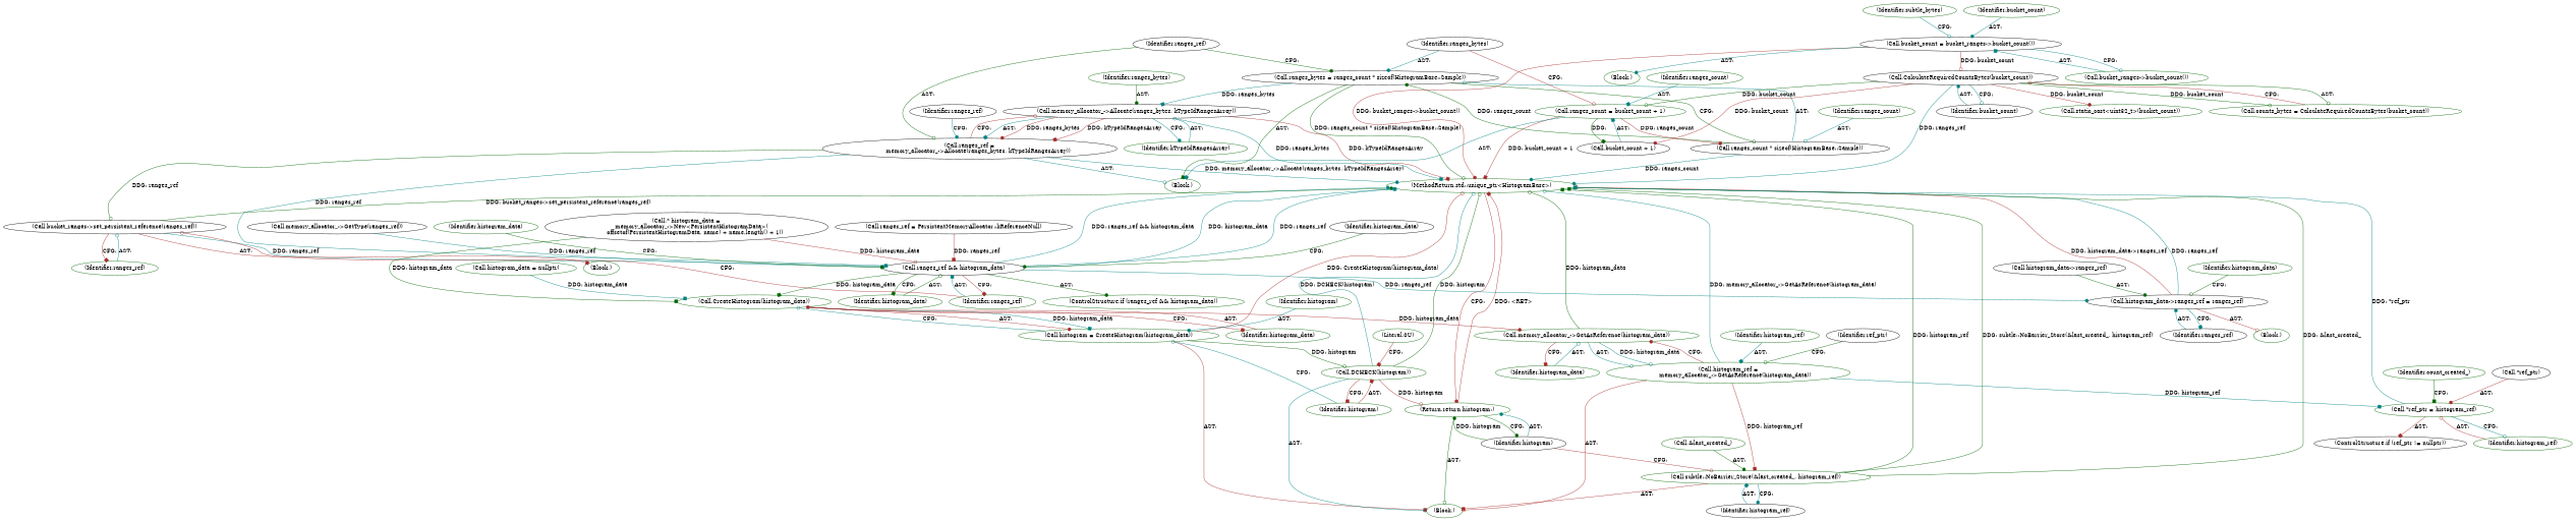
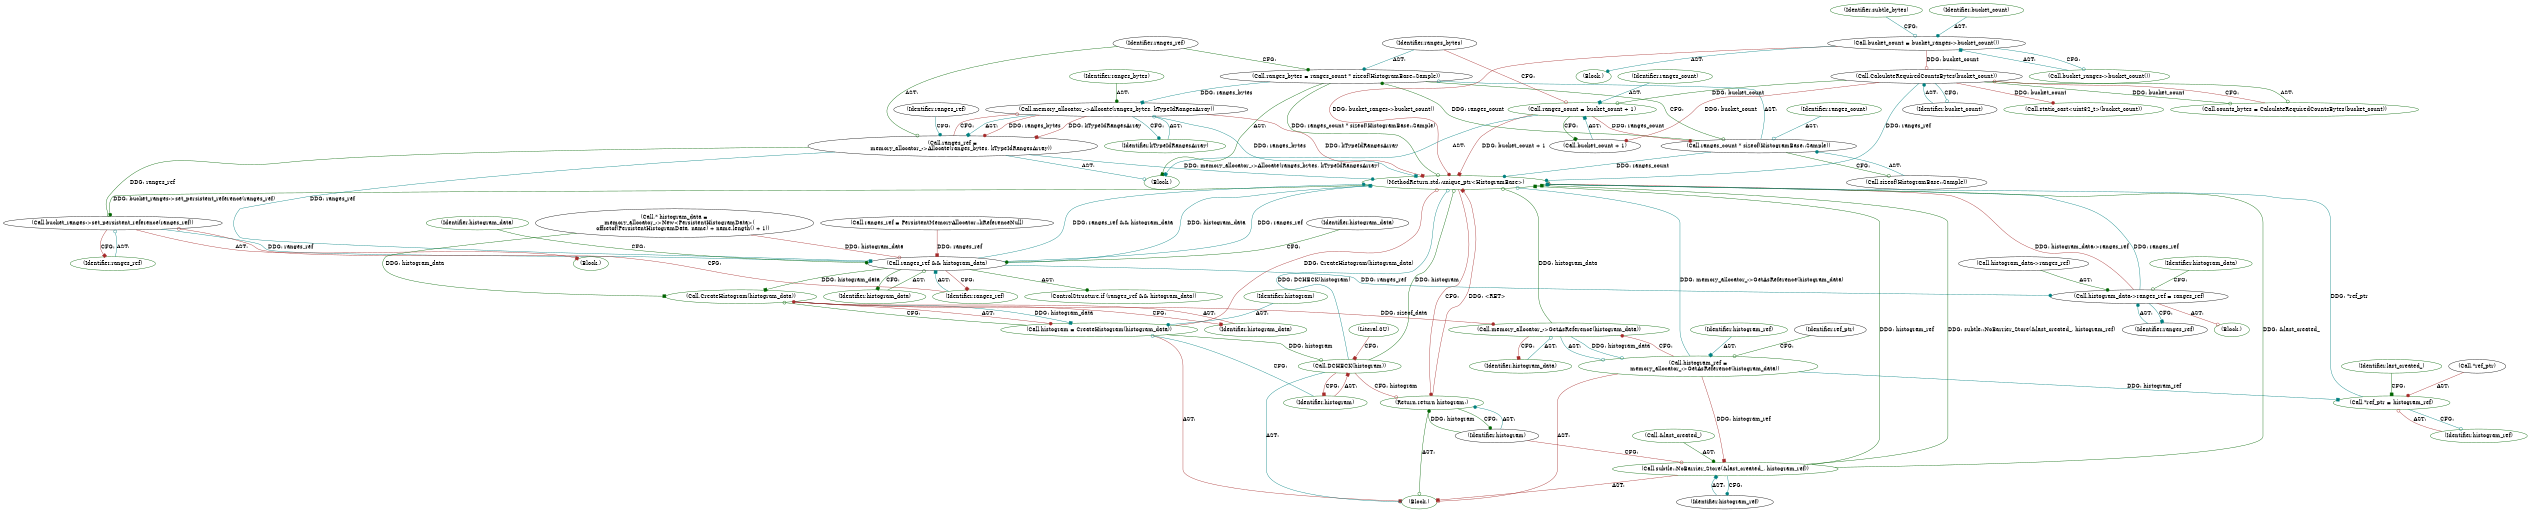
  digraph {
    node [color=darkgreen]
    edge [arrowhead=odot color=teal]
    n1 [color=black label="(Call,ranges_bytes = ranges_count * sizeof(HistogramBase::Sample))"]
    n2 [color=black label="(Call,ranges_count * sizeof(HistogramBase::Sample))"]
    n3 [color=black label="(Call,memory_allocator_->Allocate(ranges_bytes, kTypeIdRangesArray))"]
    n4 [label="(MethodReturn,std::unique_ptr<HistogramBase>)"]
    n5 [label="(Block,)"]
+   n6 [color=black label="(Call,sizeof(HistogramBase::Sample))"]
    n7 [color=black label="(Call,ranges_ref =\n          memory_allocator_->Allocate(ranges_bytes, kTypeIdRangesArray))"]
    n8 [label="(Identifier,kTypeIdRangesArray)"]
    n9 [label="(Return,return histogram;)"]
    n10 [label="(Call,ranges_count = bucket_count + 1)"]
    n11 [color=black label="(Call,bucket_count + 1)"]
    n12 [color=black label="(Call,CalculateRequiredCountsBytes(bucket_count))"]
    n13 [color=black label="(Identifier,bucket_count)"]
    n14 [label="(Call,static_cast<uint32_t>(bucket_count))"]
    n15 [label="(Call,counts_bytes = CalculateRequiredCountsBytes(bucket_count))"]
    n16 [color=black label="(Call,bucket_count = bucket_ranges->bucket_count())"]
    n17 [label="(Call,bucket_ranges->bucket_count())"]
    n18 [label="(Block,)"]
    n19 [color=black label="(Call,bucket_ranges->set_persistent_reference(ranges_ref))"]
    n20 [color=black label="(Call,ranges_ref && histogram_data)"]
    n21 [label="(Identifier,ranges_ref)"]
    n22 [label="(Block,)"]
    n23 [color=black label="(Call,histogram_data->ranges_ref = ranges_ref)"]
    n24 [label="(Call,CreateHistogram(histogram_data))"]
    n25 [label="(ControlStructure,if (ranges_ref && histogram_data))"]
    n26 [label="(Identifier,histogram_data)"]
    n27 [label="(Identifier,ranges_ref)"]
    n28 [label="(Block,)"]
    n29 [color=black label="(Identifier,ranges_ref)"]
    n30 [label="(Call,histogram = CreateHistogram(histogram_data))"]
    n31 [label="(Call,memory_allocator_->GetAsReference(histogram_data))"]
    n32 [label="(Identifier,histogram_data)"]
    n33 [label="(Call,DCHECK(histogram))"]
    n34 [label="(Block,)"]
    n35 [label="(Call,histogram_ref =\n        memory_allocator_->GetAsReference(histogram_data))"]
    n36 [label="(Identifier,histogram_data)"]
    n37 [label="(Identifier,histogram)"]
    n38 [color=black label="(Identifier,histogram)"]
    n39 [label="(Call,subtle::NoBarrier_Store(&last_created_, histogram_ref))"]
    n40 [label="(Call,*ref_ptr = histogram_ref)"]
-   n41 [color=black label="(ControlStructure,if (ref_ptr != nullptr))"]
    n42 [label="(Identifier,histogram_ref)"]
    n43 [color=black label="(Identifier,histogram_ref)"]
    n44 [label="(Identifier,histogram_data)"]
-   n45 [label="(Call,histogram_data = nullptr)"]
    n46 [color=black label="(Identifier,ranges_bytes)"]
-   n47 [label="(Identifier,count_created_)"]
+   n47 [label="(Identifier,last_created_)"]
    n48 [color=black label="(Identifier,histogram_data)"]
    n49 [label="(Call,&last_created_)"]
    n50 [color=black label="(Call,histogram_data->ranges_ref)"]
    n51 [color=black label="(Identifier,ranges_ref)"]
-   n52 [color=black label="(Call,memory_allocator_->GetType(ranges_ref))"]
    n53 [label="(Identifier,histogram)"]
    n54 [color=black label="(Call,* histogram_data =\n      memory_allocator_->New<PersistentHistogramData>(\n          offsetof(PersistentHistogramData, name) + name.length() + 1))"]
    n55 [label="(Identifier,subtle_bytes)"]
    n56 [label="(Identifier,histogram_data)"]
    n57 [color=black label="(Identifier,ranges_ref)"]
    n58 [label="(Literal,0U)"]
    n59 [color=black label="(Call,ranges_ref = PersistentMemoryAllocator::kReferenceNull)"]
    n60 [label="(Identifier,ranges_count)"]
    n61 [color=black label="(Call,*ref_ptr)"]
    n62 [label="(Identifier,histogram_ref)"]
    n63 [label="(Identifier,ranges_count)"]
    n64 [label="(Identifier,bucket_count)"]
    n65 [color=black label="(Identifier,ref_ptr)"]
    n66 [label="(Identifier,ranges_bytes)"]
    n1 -> n2 [color=darkgreen label="CFG: "]
    n1 -> n3 [arrowhead=box label="DDG: ranges_bytes"]
    n1 -> n4 [color=darkgreen label="DDG: ranges_count * sizeof(HistogramBase::Sample)"]
    n1 -> n5 [arrowhead=box color=darkgreen label="AST: "]
    n2 -> n1 [label="AST: "]
    n2 -> n1 [arrowhead=dot color=darkgreen label="DDG: ranges_count"]
    n2 -> n4 [arrowhead=dot label="DDG: ranges_count"]
+   n2 -> n6 [color=darkgreen label="CFG: "]
    n3 -> n4 [arrowhead=box color=brown label="DDG: kTypeIdRangesArray"]
    n3 -> n4 [arrowhead=box label="DDG: ranges_bytes"]
    n3 -> n7 [arrowhead=box label="AST: "]
    n3 -> n7 [arrowhead=dot color=brown label="DDG: ranges_bytes"]
    n3 -> n7 [arrowhead=box color=brown label="DDG: kTypeIdRangesArray"]
    n3 -> n8 [arrowhead=dot label="CFG: "]
    n4 -> n9 [arrowhead=dot color=brown label="CFG: "]
+   n6 -> n2 [arrowhead=dot label="AST: "]
    n7 -> n3 [color=brown label="CFG: "]
    n7 -> n4 [arrowhead=dot label="DDG: memory_allocator_->Allocate(ranges_bytes, kTypeIdRangesArray)"]
    n7 -> n5 [label="AST: "]
    n7 -> n19 [color=darkgreen label="DDG: ranges_ref"]
    n7 -> n20 [arrowhead=box label="DDG: ranges_ref"]
    n8 -> n3 [label="AST: "]
    n9 -> n4 [arrowhead=box color=brown label="DDG: <RET>"]
    n9 -> n34 [color=darkgreen label="AST: "]
    n9 -> n38 [arrowhead=dot color=darkgreen label="CFG: "]
    n10 -> n2 [arrowhead=dot color=brown label="DDG: ranges_count"]
    n10 -> n4 [arrowhead=box color=brown label="DDG: bucket_count + 1"]
    n10 -> n5 [arrowhead=box label="AST: "]
-   n10 -> n11 [arrowhead=box color=darkgreen label="DDG: "]
+   n10 -> n11 [arrowhead=box color=darkgreen label="CFG: "]
    n11 -> n10 [arrowhead=box label="AST: "]
    n12 -> n4 [arrowhead=dot label="DDG: ranges_ref"]
    n12 -> n10 [color=darkgreen label="DDG: bucket_count"]
    n12 -> n11 [arrowhead=dot color=brown label="DDG: bucket_count"]
    n12 -> n13 [label="CFG: "]
    n12 -> n14 [arrowhead=dot color=brown label="DDG: bucket_count"]
    n12 -> n15 [color=darkgreen label="AST: "]
    n12 -> n15 [color=darkgreen label="DDG: bucket_count"]
    n13 -> n12 [arrowhead=dot label="AST: "]
    n15 -> n12 [color=brown label="CFG: "]
    n16 -> n4 [arrowhead=dot color=brown label="DDG: bucket_ranges->bucket_count()"]
    n16 -> n12 [color=brown label="DDG: bucket_count"]
    n16 -> n17 [label="CFG: "]
    n16 -> n18 [arrowhead=dot label="AST: "]
    n17 -> n16 [arrowhead=box label="AST: "]
-   n19 -> n4 [arrowhead=dot color=darkgreen label="DDG: bucket_ranges->set_persistent_reference(ranges_ref)"]
+   n4 -> n19 [arrowhead=dot color=darkgreen label="DDG: bucket_ranges->set_persistent_reference(ranges_ref)"]
    n19 -> n20 [label="DDG: ranges_ref"]
    n19 -> n21 [arrowhead=box color=brown label="CFG: "]
    n19 -> n22 [arrowhead=box color=brown label="AST: "]
    n20 -> n4 [arrowhead=dot label="DDG: ranges_ref && histogram_data"]
    n20 -> n4 [label="DDG: histogram_data"]
    n20 -> n4 [arrowhead=box label="DDG: ranges_ref"]
    n20 -> n23 [arrowhead=dot label="DDG: ranges_ref"]
    n20 -> n24 [arrowhead=box color=darkgreen label="DDG: histogram_data"]
    n20 -> n25 [arrowhead=dot color=darkgreen label="AST: "]
    n20 -> n26 [arrowhead=box color=darkgreen label="CFG: "]
    n20 -> n27 [arrowhead=box color=brown label="CFG: "]
    n21 -> n19 [label="AST: "]
    n23 -> n4 [arrowhead=box label="DDG: ranges_ref"]
    n23 -> n4 [color=brown label="DDG: histogram_data->ranges_ref"]
    n23 -> n28 [color=brown label="AST: "]
    n23 -> n29 [arrowhead=box label="CFG: "]
    n24 -> n30 [arrowhead=dot color=brown label="AST: "]
    n24 -> n30 [arrowhead=box label="DDG: histogram_data"]
-   n24 -> n31 [arrowhead=dot color=brown label="DDG: histogram_data"]
+   n24 -> n31 [arrowhead=dot color=brown label="DDG: sizeof_data"]
    n24 -> n32 [arrowhead=box color=brown label="CFG: "]
    n26 -> n20 [color=darkgreen label="AST: "]
    n27 -> n19 [color=brown label="CFG: "]
    n27 -> n20 [arrowhead=box label="AST: "]
    n29 -> n23 [arrowhead=dot label="AST: "]
    n30 -> n4 [color=brown label="DDG: CreateHistogram(histogram_data)"]
-   n30 -> n24 [label="CFG: "]
+   n30 -> n24 [color=darkgreen label="CFG: "]
    n30 -> n33 [color=darkgreen label="DDG: histogram"]
    n30 -> n34 [arrowhead=box color=brown label="AST: "]
    n31 -> n4 [color=darkgreen label="DDG: histogram_data"]
    n31 -> n35 [label="AST: "]
    n31 -> n35 [label="DDG: histogram_data"]
    n31 -> n36 [arrowhead=box color=brown label="CFG: "]
    n32 -> n24 [arrowhead=dot color=brown label="AST: "]
    n33 -> n4 [label="DDG: DCHECK(histogram)"]
    n33 -> n4 [color=darkgreen label="DDG: histogram"]
-   n33 -> n9 [color=brown label="DDG: histogram"]
+   n33 -> n9 [color=brown label="CFG: histogram"]
    n33 -> n34 [label="AST: "]
    n33 -> n37 [arrowhead=box color=brown label="CFG: "]
    n35 -> n4 [label="DDG: memory_allocator_->GetAsReference(histogram_data)"]
    n35 -> n31 [arrowhead=dot color=brown label="CFG: "]
    n35 -> n34 [color=brown label="AST: "]
    n35 -> n39 [arrowhead=box color=brown label="DDG: histogram_ref"]
    n35 -> n40 [arrowhead=box label="DDG: histogram_ref"]
    n36 -> n31 [label="AST: "]
    n37 -> n30 [label="CFG: "]
    n37 -> n33 [arrowhead=box color=brown label="AST: "]
    n38 -> n9 [arrowhead=dot label="AST: "]
    n38 -> n9 [arrowhead=dot color=darkgreen label="DDG: histogram"]
    n38 -> n39 [color=brown label="CFG: "]
    n39 -> n4 [arrowhead=box color=darkgreen label="DDG: histogram_ref"]
    n39 -> n4 [arrowhead=box color=darkgreen label="DDG: subtle::NoBarrier_Store(&last_created_, histogram_ref)"]
    n39 -> n4 [color=darkgreen label="DDG: &last_created_"]
    n39 -> n34 [arrowhead=box color=brown label="AST: "]
    n39 -> n43 [arrowhead=dot label="CFG: "]
    n40 -> n4 [arrowhead=box label="DDG: *ref_ptr"]
-   n40 -> n41 [arrowhead=box color=brown label="AST: "]
    n40 -> n42 [label="CFG: "]
    n42 -> n40 [color=brown label="AST: "]
    n43 -> n39 [arrowhead=box label="AST: "]
    n44 -> n23 [color=darkgreen label="CFG: "]
-   n45 -> n24 [arrowhead=box label="DDG: histogram_data"]
    n46 -> n1 [arrowhead=dot label="AST: "]
    n46 -> n10 [color=brown label="CFG: "]
    n47 -> n40 [arrowhead=box color=darkgreen label="CFG: "]
    n48 -> n20 [arrowhead=dot color=darkgreen label="CFG: "]
    n49 -> n39 [arrowhead=dot color=darkgreen label="AST: "]
    n50 -> n23 [arrowhead=dot color=darkgreen label="AST: "]
    n51 -> n1 [arrowhead=dot color=darkgreen label="CFG: "]
    n51 -> n7 [color=darkgreen label="AST: "]
-   n52 -> n20 [arrowhead=box label="DDG: ranges_ref"]
    n53 -> n30 [arrowhead=dot label="AST: "]
    n54 -> n20 [color=brown label="DDG: histogram_data"]
    n54 -> n24 [arrowhead=box color=darkgreen label="DDG: histogram_data"]
    n55 -> n16 [label="CFG: "]
    n56 -> n20 [arrowhead=dot color=darkgreen label="CFG: "]
    n57 -> n7 [arrowhead=dot label="CFG: "]
    n58 -> n33 [arrowhead=box color=brown label="CFG: "]
    n59 -> n20 [arrowhead=box color=brown label="DDG: ranges_ref"]
    n60 -> n2 [label="AST: "]
    n61 -> n40 [arrowhead=dot color=brown label="AST: "]
    n62 -> n35 [arrowhead=box label="AST: "]
    n63 -> n10 [arrowhead=box label="AST: "]
    n64 -> n16 [arrowhead=dot label="AST: "]
    n65 -> n35 [color=darkgreen label="CFG: "]
    n66 -> n3 [arrowhead=dot color=darkgreen label="AST: "]
  }
